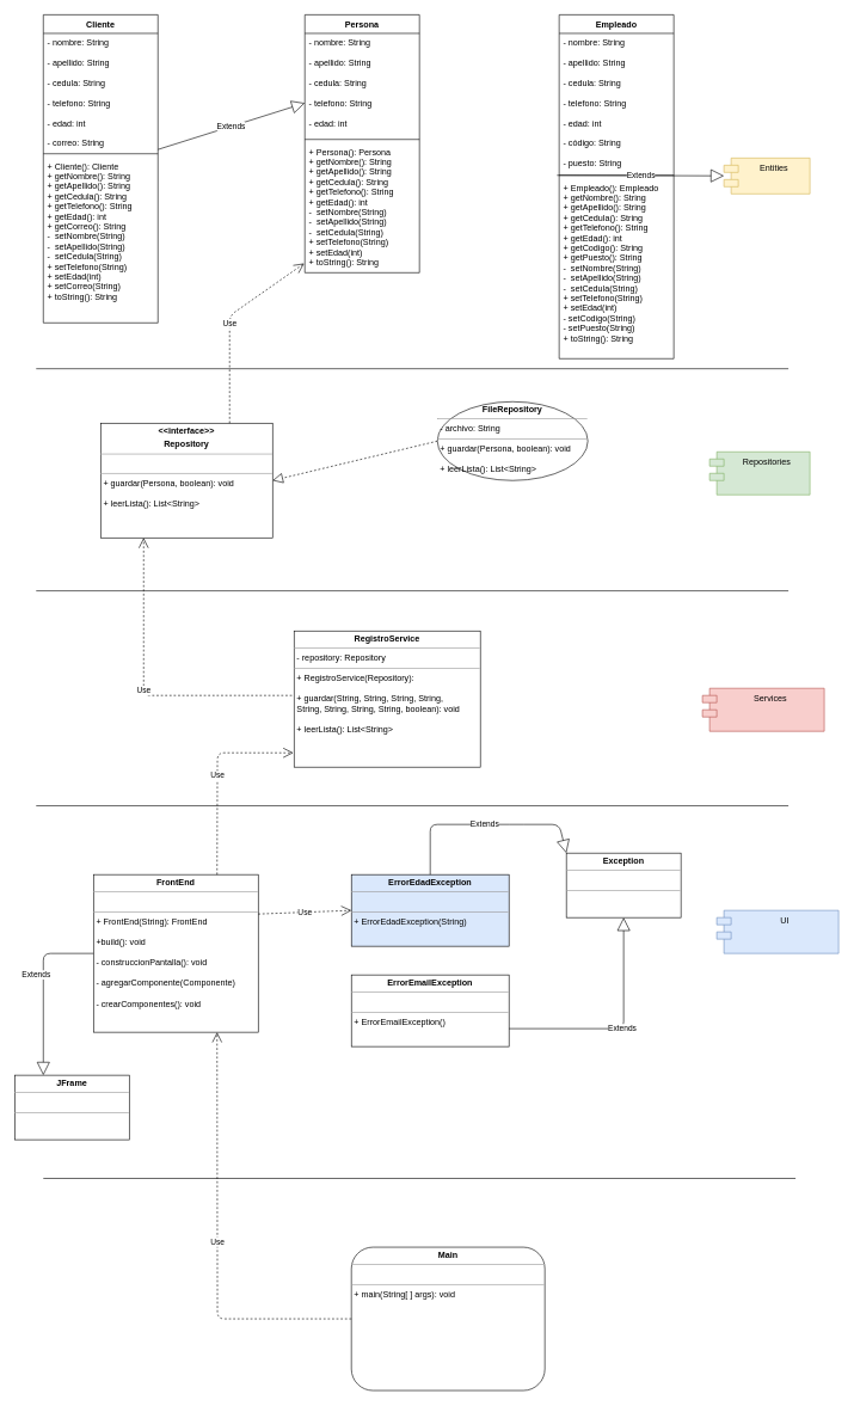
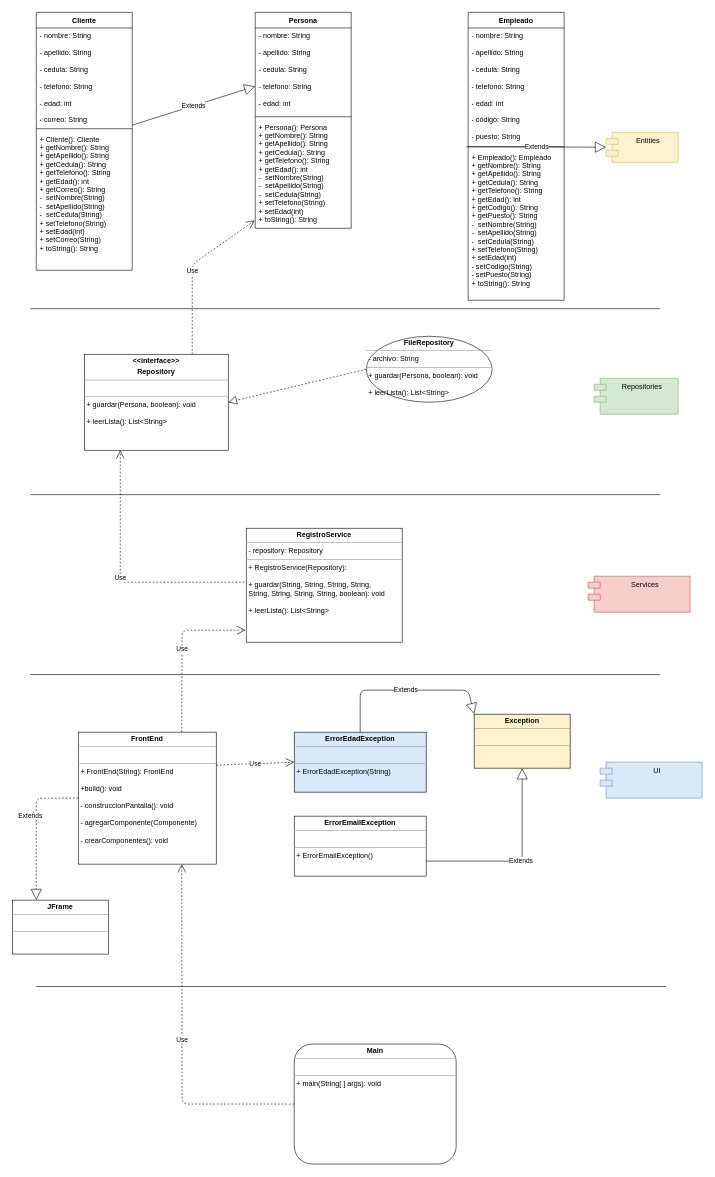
  <mxCell id="0" />
  <mxCell id="1" parent="0" />
  <mxCell id="2" value="Persona" style="swimlane;fontStyle=1;align=center;verticalAlign=top;childLayout=stackLayout;horizontal=1;startSize=26;horizontalStack=0;resizeParent=1;resizeParentMax=0;resizeLast=0;collapsible=1;marginBottom=0;" vertex="1" parent="1"><mxGeometry x="425" y="20" width="160" height="360" as="geometry" /></mxCell>
  <mxCell id="3" value="- nombre: String&#10;&#10;- apellido: String&#10;&#10;- cedula: String&#10;&#10;- telefono: String&#10;&#10;- edad: int" style="text;strokeColor=none;fillColor=none;align=left;verticalAlign=top;spacingLeft=4;spacingRight=4;overflow=hidden;rotatable=0;points=[[0,0.5],[1,0.5]];portConstraint=eastwest;" vertex="1" parent="2"><mxGeometry y="26" width="160" height="144" as="geometry" /></mxCell>
  <mxCell id="4" value="" style="line;strokeWidth=1;fillColor=none;align=left;verticalAlign=middle;spacingTop=-1;spacingLeft=3;spacingRight=3;rotatable=0;labelPosition=right;points=[];portConstraint=eastwest;" vertex="1" parent="2"><mxGeometry y="170" width="160" height="8" as="geometry" /></mxCell>
  <mxCell id="5" value="+ Persona(): Persona&#10;+ getNombre(): String&#10;+ getApellido(): String&#10;+ getCedula(): String&#10;+ getTelefono(): String&#10;+ getEdad(): int&#10;-  setNombre(String)&#10;-  setApellido(String)&#10;-  setCedula(String)&#10;+ setTelefono(String)&#10;+ setEdad(int)&#10;+ toString(): String" style="text;strokeColor=none;fillColor=none;align=left;verticalAlign=top;spacingLeft=4;spacingRight=4;overflow=hidden;rotatable=0;points=[[0,0.5],[1,0.5]];portConstraint=eastwest;" vertex="1" parent="2"><mxGeometry y="178" width="160" height="182" as="geometry" /></mxCell>
  <mxCell id="6" value="Cliente" style="swimlane;fontStyle=1;align=center;verticalAlign=top;childLayout=stackLayout;horizontal=1;startSize=26;horizontalStack=0;resizeParent=1;resizeParentMax=0;resizeLast=0;collapsible=1;marginBottom=0;" vertex="1" parent="1"><mxGeometry x="60" y="20" width="160" height="430" as="geometry" /></mxCell>
  <mxCell id="7" value="- nombre: String&#10;&#10;- apellido: String&#10;&#10;- cedula: String&#10;&#10;- telefono: String&#10;&#10;- edad: int&#10;&#10;- correo: String" style="text;strokeColor=none;fillColor=none;align=left;verticalAlign=top;spacingLeft=4;spacingRight=4;overflow=hidden;rotatable=0;points=[[0,0.5],[1,0.5]];portConstraint=eastwest;" vertex="1" parent="6"><mxGeometry y="26" width="160" height="164" as="geometry" /></mxCell>
  <mxCell id="8" value="" style="line;strokeWidth=1;fillColor=none;align=left;verticalAlign=middle;spacingTop=-1;spacingLeft=3;spacingRight=3;rotatable=0;labelPosition=right;points=[];portConstraint=eastwest;" vertex="1" parent="6"><mxGeometry y="190" width="160" height="8" as="geometry" /></mxCell>
  <mxCell id="9" value="+ Cliente(): Cliente&#10;+ getNombre(): String&#10;+ getApellido(): String&#10;+ getCedula(): String&#10;+ getTelefono(): String&#10;+ getEdad(): int&#10;+ getCorreo(): String&#10;-  setNombre(String)&#10;-  setApellido(String)&#10;-  setCedula(String)&#10;+ setTelefono(String)&#10;+ setEdad(int)&#10;+ setCorreo(String)&#10;+ toString(): String" style="text;strokeColor=none;fillColor=none;align=left;verticalAlign=top;spacingLeft=4;spacingRight=4;overflow=hidden;rotatable=0;points=[[0,0.5],[1,0.5]];portConstraint=eastwest;" vertex="1" parent="6"><mxGeometry y="198" width="160" height="232" as="geometry" /></mxCell>
  <mxCell id="10" value="Empleado" style="swimlane;fontStyle=1;align=center;verticalAlign=top;childLayout=stackLayout;horizontal=1;startSize=26;horizontalStack=0;resizeParent=1;resizeParentMax=0;resizeLast=0;collapsible=1;marginBottom=0;" vertex="1" parent="1"><mxGeometry x="780" y="20" width="160" height="480" as="geometry" /></mxCell>
  <mxCell id="11" value="- nombre: String&#10;&#10;- apellido: String&#10;&#10;- cedula: String&#10;&#10;- telefono: String&#10;&#10;- edad: int&#10;&#10;- código: String&#10;&#10;- puesto: String" style="text;strokeColor=none;fillColor=none;align=left;verticalAlign=top;spacingLeft=4;spacingRight=4;overflow=hidden;rotatable=0;points=[[0,0.5],[1,0.5]];portConstraint=eastwest;" vertex="1" parent="10"><mxGeometry y="26" width="160" height="194" as="geometry" /></mxCell>
  <mxCell id="12" value="" style="line;strokeWidth=1;fillColor=none;align=left;verticalAlign=middle;spacingTop=-1;spacingLeft=3;spacingRight=3;rotatable=0;labelPosition=right;points=[];portConstraint=eastwest;" vertex="1" parent="10"><mxGeometry y="220" width="160" height="8" as="geometry" /></mxCell>
  <mxCell id="13" value="+ Empleado(): Empleado&#10;+ getNombre(): String&#10;+ getApellido(): String&#10;+ getCedula(): String&#10;+ getTelefono(): String&#10;+ getEdad(): int&#10;+ getCodigo(): String&#10;+ getPuesto(): String&#10;-  setNombre(String)&#10;-  setApellido(String)&#10;-  setCedula(String)&#10;+ setTelefono(String)&#10;+ setEdad(int)&#10;- setCodigo(String)&#10;- setPuesto(String)&#10;+ toString(): String" style="text;strokeColor=none;fillColor=none;align=left;verticalAlign=top;spacingLeft=4;spacingRight=4;overflow=hidden;rotatable=0;points=[[0,0.5],[1,0.5]];portConstraint=eastwest;" vertex="1" parent="10"><mxGeometry y="228" width="160" height="252" as="geometry" /></mxCell>
  <mxCell id="14" value="Extends" style="endArrow=block;endSize=16;endFill=0;html=1;exitX=-0.019;exitY=1.021;exitDx=0;exitDy=0;exitPerimeter=0;" edge="1" parent="1" source="11" target="18"><mxGeometry width="160" relative="1" as="geometry"><mxPoint x="520" y="420" as="sourcePoint" /><mxPoint x="500" y="280" as="targetPoint" /></mxGeometry></mxCell>
  <mxCell id="15" value="Extends" style="endArrow=block;endSize=16;endFill=0;html=1;exitX=1;exitY=0.988;exitDx=0;exitDy=0;exitPerimeter=0;" edge="1" parent="1" source="7" target="3"><mxGeometry width="160" relative="1" as="geometry"><mxPoint x="520" y="420" as="sourcePoint" /><mxPoint x="680" y="420" as="targetPoint" /></mxGeometry></mxCell>
  <mxCell id="16" value="" style="line;strokeWidth=1;fillColor=none;align=left;verticalAlign=middle;spacingTop=-1;spacingLeft=3;spacingRight=3;rotatable=0;labelPosition=right;points=[];portConstraint=eastwest;" vertex="1" parent="1"><mxGeometry x="50" y="510" width="1050" height="8" as="geometry" /></mxCell>
  <mxCell id="17" value="&lt;p style=&quot;margin: 0px ; margin-top: 4px ; text-align: center&quot;&gt;&lt;b&gt;&amp;lt;&amp;lt;interface&amp;gt;&amp;gt;&lt;/b&gt;&lt;/p&gt;&lt;p style=&quot;margin: 0px ; margin-top: 4px ; text-align: center&quot;&gt;&lt;b&gt;Repository&lt;/b&gt;&lt;/p&gt;&lt;hr size=&quot;1&quot;&gt;&lt;p style=&quot;margin: 0px ; margin-left: 4px&quot;&gt;&lt;br&gt;&lt;/p&gt;&lt;hr size=&quot;1&quot;&gt;&lt;p style=&quot;margin: 0px ; margin-left: 4px&quot;&gt;+ guardar(Persona, boolean): void&lt;/p&gt;&lt;p style=&quot;margin: 0px ; margin-left: 4px&quot;&gt;&lt;br&gt;&lt;/p&gt;&lt;p style=&quot;margin: 0px ; margin-left: 4px&quot;&gt;+ leerLista(): List&amp;lt;String&amp;gt;&lt;/p&gt;" style="verticalAlign=top;align=left;overflow=fill;fontSize=12;fontFamily=Helvetica;html=1;" vertex="1" parent="1"><mxGeometry x="140" y="590" width="240" height="160" as="geometry" /></mxCell>
  <mxCell id="18" value="Entities" style="shape=module;align=left;spacingLeft=20;align=center;verticalAlign=top;fillColor=#fff2cc;strokeColor=#d6b656;" vertex="1" parent="1"><mxGeometry x="1010" y="220" width="120" height="50" as="geometry" /></mxCell>
  <mxCell id="19" value="" style="endArrow=block;dashed=1;endFill=0;endSize=12;html=1;exitX=0;exitY=0.5;exitDx=0;exitDy=0;entryX=1;entryY=0.5;entryDx=0;entryDy=0;" edge="1" parent="1" source="20" target="17"><mxGeometry width="160" relative="1" as="geometry"><mxPoint x="610" y="600" as="sourcePoint" /><mxPoint x="680" y="420" as="targetPoint" /></mxGeometry></mxCell>
  <mxCell id="20" value="&lt;p style=&quot;margin: 0px ; margin-top: 4px ; text-align: center&quot;&gt;&lt;b&gt;FileRepository&lt;/b&gt;&lt;/p&gt;&lt;hr size=&quot;1&quot;&gt;&lt;p style=&quot;margin: 0px ; margin-left: 4px&quot;&gt;- archivo: String&lt;/p&gt;&lt;hr size=&quot;1&quot;&gt;&lt;p style=&quot;margin: 0px 0px 0px 4px&quot;&gt;+ guardar(Persona, boolean): void&lt;/p&gt;&lt;p style=&quot;margin: 0px 0px 0px 4px&quot;&gt;&lt;br&gt;&lt;/p&gt;&lt;p style=&quot;margin: 0px 0px 0px 4px&quot;&gt;+ leerLista(): List&amp;lt;String&amp;gt;&lt;/p&gt;" style="ellipse;verticalAlign=top;align=left;overflow=fill;fontSize=12;fontFamily=Helvetica;html=1;" vertex="1" parent="1"><mxGeometry x="610" y="560" width="210" height="110" as="geometry" /></mxCell>
  <mxCell id="21" value="Repositories" style="shape=module;align=left;spacingLeft=20;align=center;verticalAlign=top;fillColor=#d5e8d4;strokeColor=#82b366;" vertex="1" parent="1"><mxGeometry x="990" y="630" width="140" height="60" as="geometry" /></mxCell>
  <mxCell id="22" value="" style="line;strokeWidth=1;fillColor=none;align=left;verticalAlign=middle;spacingTop=-1;spacingLeft=3;spacingRight=3;rotatable=0;labelPosition=right;points=[];portConstraint=eastwest;" vertex="1" parent="1"><mxGeometry x="50" y="820" width="1050" height="8" as="geometry" /></mxCell>
  <mxCell id="23" value="Services" style="shape=module;align=left;spacingLeft=20;align=center;verticalAlign=top;fillColor=#f8cecc;strokeColor=#b85450;" vertex="1" parent="1"><mxGeometry x="980" y="960" width="170" height="60" as="geometry" /></mxCell>
  <mxCell id="24" value="&lt;p style=&quot;margin: 0px ; margin-top: 4px ; text-align: center&quot;&gt;&lt;b&gt;RegistroService&lt;/b&gt;&lt;/p&gt;&lt;hr size=&quot;1&quot;&gt;&lt;p style=&quot;margin: 0px ; margin-left: 4px&quot;&gt;- repository: Repository&lt;/p&gt;&lt;hr size=&quot;1&quot;&gt;&lt;p style=&quot;margin: 0px ; margin-left: 4px&quot;&gt;+ RegistroService(Repository):&lt;/p&gt;&lt;p style=&quot;margin: 0px ; margin-left: 4px&quot;&gt;&lt;br&gt;&lt;/p&gt;&lt;p style=&quot;margin: 0px ; margin-left: 4px&quot;&gt;+ guardar(String, String, String, String,&amp;nbsp;&lt;/p&gt;&lt;p style=&quot;margin: 0px ; margin-left: 4px&quot;&gt;String, String, String, String, boolean): void&lt;/p&gt;&lt;p style=&quot;margin: 0px ; margin-left: 4px&quot;&gt;&lt;br&gt;&lt;/p&gt;&lt;p style=&quot;margin: 0px ; margin-left: 4px&quot;&gt;+ leerLista(): List&amp;lt;String&amp;gt;&lt;/p&gt;" style="verticalAlign=top;align=left;overflow=fill;fontSize=12;fontFamily=Helvetica;html=1;" vertex="1" parent="1"><mxGeometry x="410" y="880" width="260" height="190" as="geometry" /></mxCell>
  <mxCell id="25" value="Use" style="endArrow=open;endSize=12;dashed=1;html=1;entryX=0.25;entryY=1;entryDx=0;entryDy=0;" edge="1" parent="1" target="17"><mxGeometry width="160" relative="1" as="geometry"><mxPoint x="407" y="970" as="sourcePoint" /><mxPoint x="640" y="720" as="targetPoint" /><Array as="points"><mxPoint x="200" y="970" /></Array></mxGeometry></mxCell>
  <mxCell id="26" value="" style="line;strokeWidth=1;fillColor=none;align=left;verticalAlign=middle;spacingTop=-1;spacingLeft=3;spacingRight=3;rotatable=0;labelPosition=right;points=[];portConstraint=eastwest;" vertex="1" parent="1"><mxGeometry x="50" y="1120" width="1050" height="8" as="geometry" /></mxCell>
  <mxCell id="27" value="UI" style="shape=module;align=left;spacingLeft=20;align=center;verticalAlign=top;fillColor=#dae8fc;strokeColor=#6c8ebf;" vertex="1" parent="1"><mxGeometry x="1000" y="1270" width="170" height="60" as="geometry" /></mxCell>
  <mxCell id="28" value="Use" style="endArrow=open;endSize=12;dashed=1;html=1;exitX=0.75;exitY=0;exitDx=0;exitDy=0;entryX=-0.006;entryY=0.929;entryDx=0;entryDy=0;entryPerimeter=0;" edge="1" parent="1" source="17" target="5"><mxGeometry width="160" relative="1" as="geometry"><mxPoint x="585" y="580" as="sourcePoint" /><mxPoint x="375" y="360" as="targetPoint" /><Array as="points"><mxPoint x="320" y="440" /></Array></mxGeometry></mxCell>
  <mxCell id="29" value="&lt;p style=&quot;margin: 0px ; margin-top: 4px ; text-align: center&quot;&gt;&lt;b&gt;FrontEnd&lt;/b&gt;&lt;/p&gt;&lt;hr size=&quot;1&quot;&gt;&lt;p style=&quot;margin: 0px ; margin-left: 4px&quot;&gt;&lt;br&gt;&lt;/p&gt;&lt;hr size=&quot;1&quot;&gt;&lt;p style=&quot;margin: 0px ; margin-left: 4px&quot;&gt;+ FrontEnd(String): FrontEnd&lt;/p&gt;&lt;p style=&quot;margin: 0px ; margin-left: 4px&quot;&gt;&lt;br&gt;&lt;/p&gt;&lt;p style=&quot;margin: 0px ; margin-left: 4px&quot;&gt;+build(): void&lt;/p&gt;&lt;p style=&quot;margin: 0px ; margin-left: 4px&quot;&gt;&lt;br&gt;&lt;/p&gt;&lt;p style=&quot;margin: 0px ; margin-left: 4px&quot;&gt;- construccionPantalla(): void&lt;/p&gt;&lt;p style=&quot;margin: 0px ; margin-left: 4px&quot;&gt;&lt;br&gt;&lt;/p&gt;&lt;p style=&quot;margin: 0px ; margin-left: 4px&quot;&gt;- agregarComponente(Componente)&lt;/p&gt;&lt;p style=&quot;margin: 0px ; margin-left: 4px&quot;&gt;&lt;br&gt;&lt;/p&gt;&lt;p style=&quot;margin: 0px ; margin-left: 4px&quot;&gt;- crearComponentes(): void&lt;/p&gt;" style="verticalAlign=top;align=left;overflow=fill;fontSize=12;fontFamily=Helvetica;html=1;" vertex="1" parent="1"><mxGeometry x="130" y="1220" width="230" height="220" as="geometry" /></mxCell>
  <mxCell id="30" value="&lt;p style=&quot;margin: 0px ; margin-top: 4px ; text-align: center&quot;&gt;&lt;b&gt;ErrorEdadException&lt;/b&gt;&lt;/p&gt;&lt;hr size=&quot;1&quot;&gt;&lt;p style=&quot;margin: 0px ; margin-left: 4px&quot;&gt;&lt;br&gt;&lt;/p&gt;&lt;hr size=&quot;1&quot;&gt;&lt;p style=&quot;margin: 0px ; margin-left: 4px&quot;&gt;+ ErrorEdadException(String)&lt;/p&gt;" style="verticalAlign=top;align=left;overflow=fill;fontSize=12;fontFamily=Helvetica;html=1;fillColor=#dae8fc;" vertex="1" parent="1"><mxGeometry x="490" y="1220" width="220" height="100" as="geometry" /></mxCell>
  <mxCell id="31" value="&lt;p style=&quot;margin: 0px ; margin-top: 4px ; text-align: center&quot;&gt;&lt;b&gt;ErrorEmailException&lt;/b&gt;&lt;/p&gt;&lt;hr size=&quot;1&quot;&gt;&lt;p style=&quot;margin: 0px ; margin-left: 4px&quot;&gt;&lt;br&gt;&lt;/p&gt;&lt;hr size=&quot;1&quot;&gt;&lt;p style=&quot;margin: 0px ; margin-left: 4px&quot;&gt;+ ErrorEmailException()&lt;/p&gt;" style="verticalAlign=top;align=left;overflow=fill;fontSize=12;fontFamily=Helvetica;html=1;" vertex="1" parent="1"><mxGeometry x="490" y="1360" width="220" height="100" as="geometry" /></mxCell>
- <mxCell id="32" value="&lt;p style=&quot;margin: 0px ; margin-top: 4px ; text-align: center&quot;&gt;&lt;b&gt;Exception&lt;/b&gt;&lt;/p&gt;&lt;hr size=&quot;1&quot;&gt;&lt;p style=&quot;margin: 0px ; margin-left: 4px&quot;&gt;&lt;br&gt;&lt;/p&gt;&lt;hr size=&quot;1&quot;&gt;&lt;p style=&quot;margin: 0px ; margin-left: 4px&quot;&gt;&lt;br&gt;&lt;/p&gt;" style="verticalAlign=top;align=left;overflow=fill;fontSize=12;fontFamily=Helvetica;html=1;" vertex="1" parent="1"><mxGeometry x="790" y="1190" width="160" height="90" as="geometry" /></mxCell>
+ <mxCell id="32" value="&lt;p style=&quot;margin: 0px ; margin-top: 4px ; text-align: center&quot;&gt;&lt;b&gt;Exception&lt;/b&gt;&lt;/p&gt;&lt;hr size=&quot;1&quot;&gt;&lt;p style=&quot;margin: 0px ; margin-left: 4px&quot;&gt;&lt;br&gt;&lt;/p&gt;&lt;hr size=&quot;1&quot;&gt;&lt;p style=&quot;margin: 0px ; margin-left: 4px&quot;&gt;&lt;br&gt;&lt;/p&gt;" style="verticalAlign=top;align=left;overflow=fill;fontSize=12;fontFamily=Helvetica;html=1;fillColor=#fff2cc;" vertex="1" parent="1"><mxGeometry x="790" y="1190" width="160" height="90" as="geometry" /></mxCell>
  <mxCell id="33" value="&lt;p style=&quot;margin: 0px ; margin-top: 4px ; text-align: center&quot;&gt;&lt;b&gt;JFrame&lt;/b&gt;&lt;/p&gt;&lt;hr size=&quot;1&quot;&gt;&lt;p style=&quot;margin: 0px ; margin-left: 4px&quot;&gt;&lt;br&gt;&lt;/p&gt;&lt;hr size=&quot;1&quot;&gt;&lt;p style=&quot;margin: 0px ; margin-left: 4px&quot;&gt;&lt;br&gt;&lt;/p&gt;" style="verticalAlign=top;align=left;overflow=fill;fontSize=12;fontFamily=Helvetica;html=1;" vertex="1" parent="1"><mxGeometry x="20" y="1500" width="160" height="90" as="geometry" /></mxCell>
- <mxCell id="34" value="Extends" style="endArrow=block;endSize=16;endFill=0;html=1;exitX=0;exitY=0.5;exitDx=0;exitDy=0;entryX=0.25;entryY=0;entryDx=0;entryDy=0;" edge="1" parent="1" source="29" target="33"><mxGeometry x="-0.167" y="-10" width="160" relative="1" as="geometry"><mxPoint x="480" y="1270" as="sourcePoint" /><mxPoint x="640" y="1270" as="targetPoint" /><Array as="points"><mxPoint x="60" y="1330" /></Array><mxPoint as="offset" /></mxGeometry></mxCell>
+ <mxCell id="34" value="Extends" style="endArrow=block;endSize=16;endFill=0;html=1;exitX=0;exitY=0.5;exitDx=0;exitDy=0;entryX=0.25;entryY=0;entryDx=0;entryDy=0;dashed=1;" edge="1" parent="1" source="29" target="33"><mxGeometry x="-0.167" y="-10" width="160" relative="1" as="geometry"><mxPoint x="480" y="1270" as="sourcePoint" /><mxPoint x="640" y="1270" as="targetPoint" /><Array as="points"><mxPoint x="60" y="1330" /></Array><mxPoint as="offset" /></mxGeometry></mxCell>
  <mxCell id="35" value="Extends" style="endArrow=block;endSize=16;endFill=0;html=1;exitX=0.5;exitY=0;exitDx=0;exitDy=0;entryX=0;entryY=0;entryDx=0;entryDy=0;" edge="1" parent="1" source="30" target="32"><mxGeometry width="160" relative="1" as="geometry"><mxPoint x="480" y="1270" as="sourcePoint" /><mxPoint x="640" y="1270" as="targetPoint" /><Array as="points"><mxPoint x="600" y="1150" /><mxPoint x="720" y="1150" /><mxPoint x="780" y="1150" /></Array></mxGeometry></mxCell>
  <mxCell id="36" value="Extends" style="endArrow=block;endSize=16;endFill=0;html=1;exitX=1;exitY=0.75;exitDx=0;exitDy=0;entryX=0.5;entryY=1;entryDx=0;entryDy=0;" edge="1" parent="1" source="31" target="32"><mxGeometry width="160" relative="1" as="geometry"><mxPoint x="480" y="1270" as="sourcePoint" /><mxPoint x="640" y="1270" as="targetPoint" /><Array as="points"><mxPoint x="870" y="1435" /></Array></mxGeometry></mxCell>
  <mxCell id="37" value="Use" style="endArrow=open;endSize=12;dashed=1;html=1;exitX=1;exitY=0.25;exitDx=0;exitDy=0;entryX=0;entryY=0.5;entryDx=0;entryDy=0;" edge="1" parent="1" source="29" target="30"><mxGeometry width="160" relative="1" as="geometry"><mxPoint x="480" y="1270" as="sourcePoint" /><mxPoint x="640" y="1270" as="targetPoint" /></mxGeometry></mxCell>
  <mxCell id="38" value="Use" style="endArrow=open;endSize=12;dashed=1;html=1;exitX=0.75;exitY=0;exitDx=0;exitDy=0;entryX=-0.004;entryY=0.895;entryDx=0;entryDy=0;entryPerimeter=0;" edge="1" parent="1" source="29" target="24"><mxGeometry width="160" relative="1" as="geometry"><mxPoint x="480" y="1270" as="sourcePoint" /><mxPoint x="640" y="1270" as="targetPoint" /><Array as="points"><mxPoint x="303" y="1050" /></Array></mxGeometry></mxCell>
  <mxCell id="39" value="" style="line;strokeWidth=1;fillColor=none;align=left;verticalAlign=middle;spacingTop=-1;spacingLeft=3;spacingRight=3;rotatable=0;labelPosition=right;points=[];portConstraint=eastwest;" vertex="1" parent="1"><mxGeometry x="60" y="1640" width="1050" height="8" as="geometry" /></mxCell>
  <mxCell id="40" value="&lt;p style=&quot;margin: 0px ; margin-top: 4px ; text-align: center&quot;&gt;&lt;b&gt;Main&lt;/b&gt;&lt;/p&gt;&lt;hr size=&quot;1&quot;&gt;&lt;p style=&quot;margin: 0px ; margin-left: 4px&quot;&gt;&lt;br&gt;&lt;/p&gt;&lt;hr size=&quot;1&quot;&gt;&lt;p style=&quot;margin: 0px ; margin-left: 4px&quot;&gt;+ main(String[ ] args)&lt;span&gt;: void&lt;/span&gt;&lt;/p&gt;" style="verticalAlign=top;align=left;overflow=fill;fontSize=12;fontFamily=Helvetica;html=1;rounded=1;" vertex="1" parent="1"><mxGeometry x="490" y="1740" width="270" height="200" as="geometry" /></mxCell>
  <mxCell id="41" value="Use" style="endArrow=open;endSize=12;dashed=1;html=1;exitX=0;exitY=0.5;exitDx=0;exitDy=0;entryX=0.75;entryY=1;entryDx=0;entryDy=0;" edge="1" parent="1" source="40" target="29"><mxGeometry width="160" relative="1" as="geometry"><mxPoint x="480" y="1580" as="sourcePoint" /><mxPoint x="640" y="1580" as="targetPoint" /><Array as="points"><mxPoint x="303" y="1840" /></Array></mxGeometry></mxCell>
